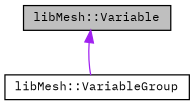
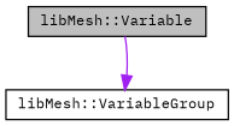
  digraph {
    fontname="IBM Plex Mono"
    node [color=black fontname="IBM Plex Mono" fontsize=10 shape=record style=filled]
    n1 [fillcolor=grey75 fontcolor=black height=0.2 label="libMesh::Variable" width=0.4]
    n2 [fillcolor=white height=0.2 label="libMesh::VariableGroup" width=0.4]
-   n1 -> n2 [color=purple dir=back fontname="IBM Plex Mono" fontsize=10 labelfontname=Helvetica labelfontsize=10 style=solid]
+   n2 -> n1 [color=purple dir=back fontname="IBM Plex Mono" fontsize=10 labelfontname=Helvetica labelfontsize=10 style=solid]
  }
